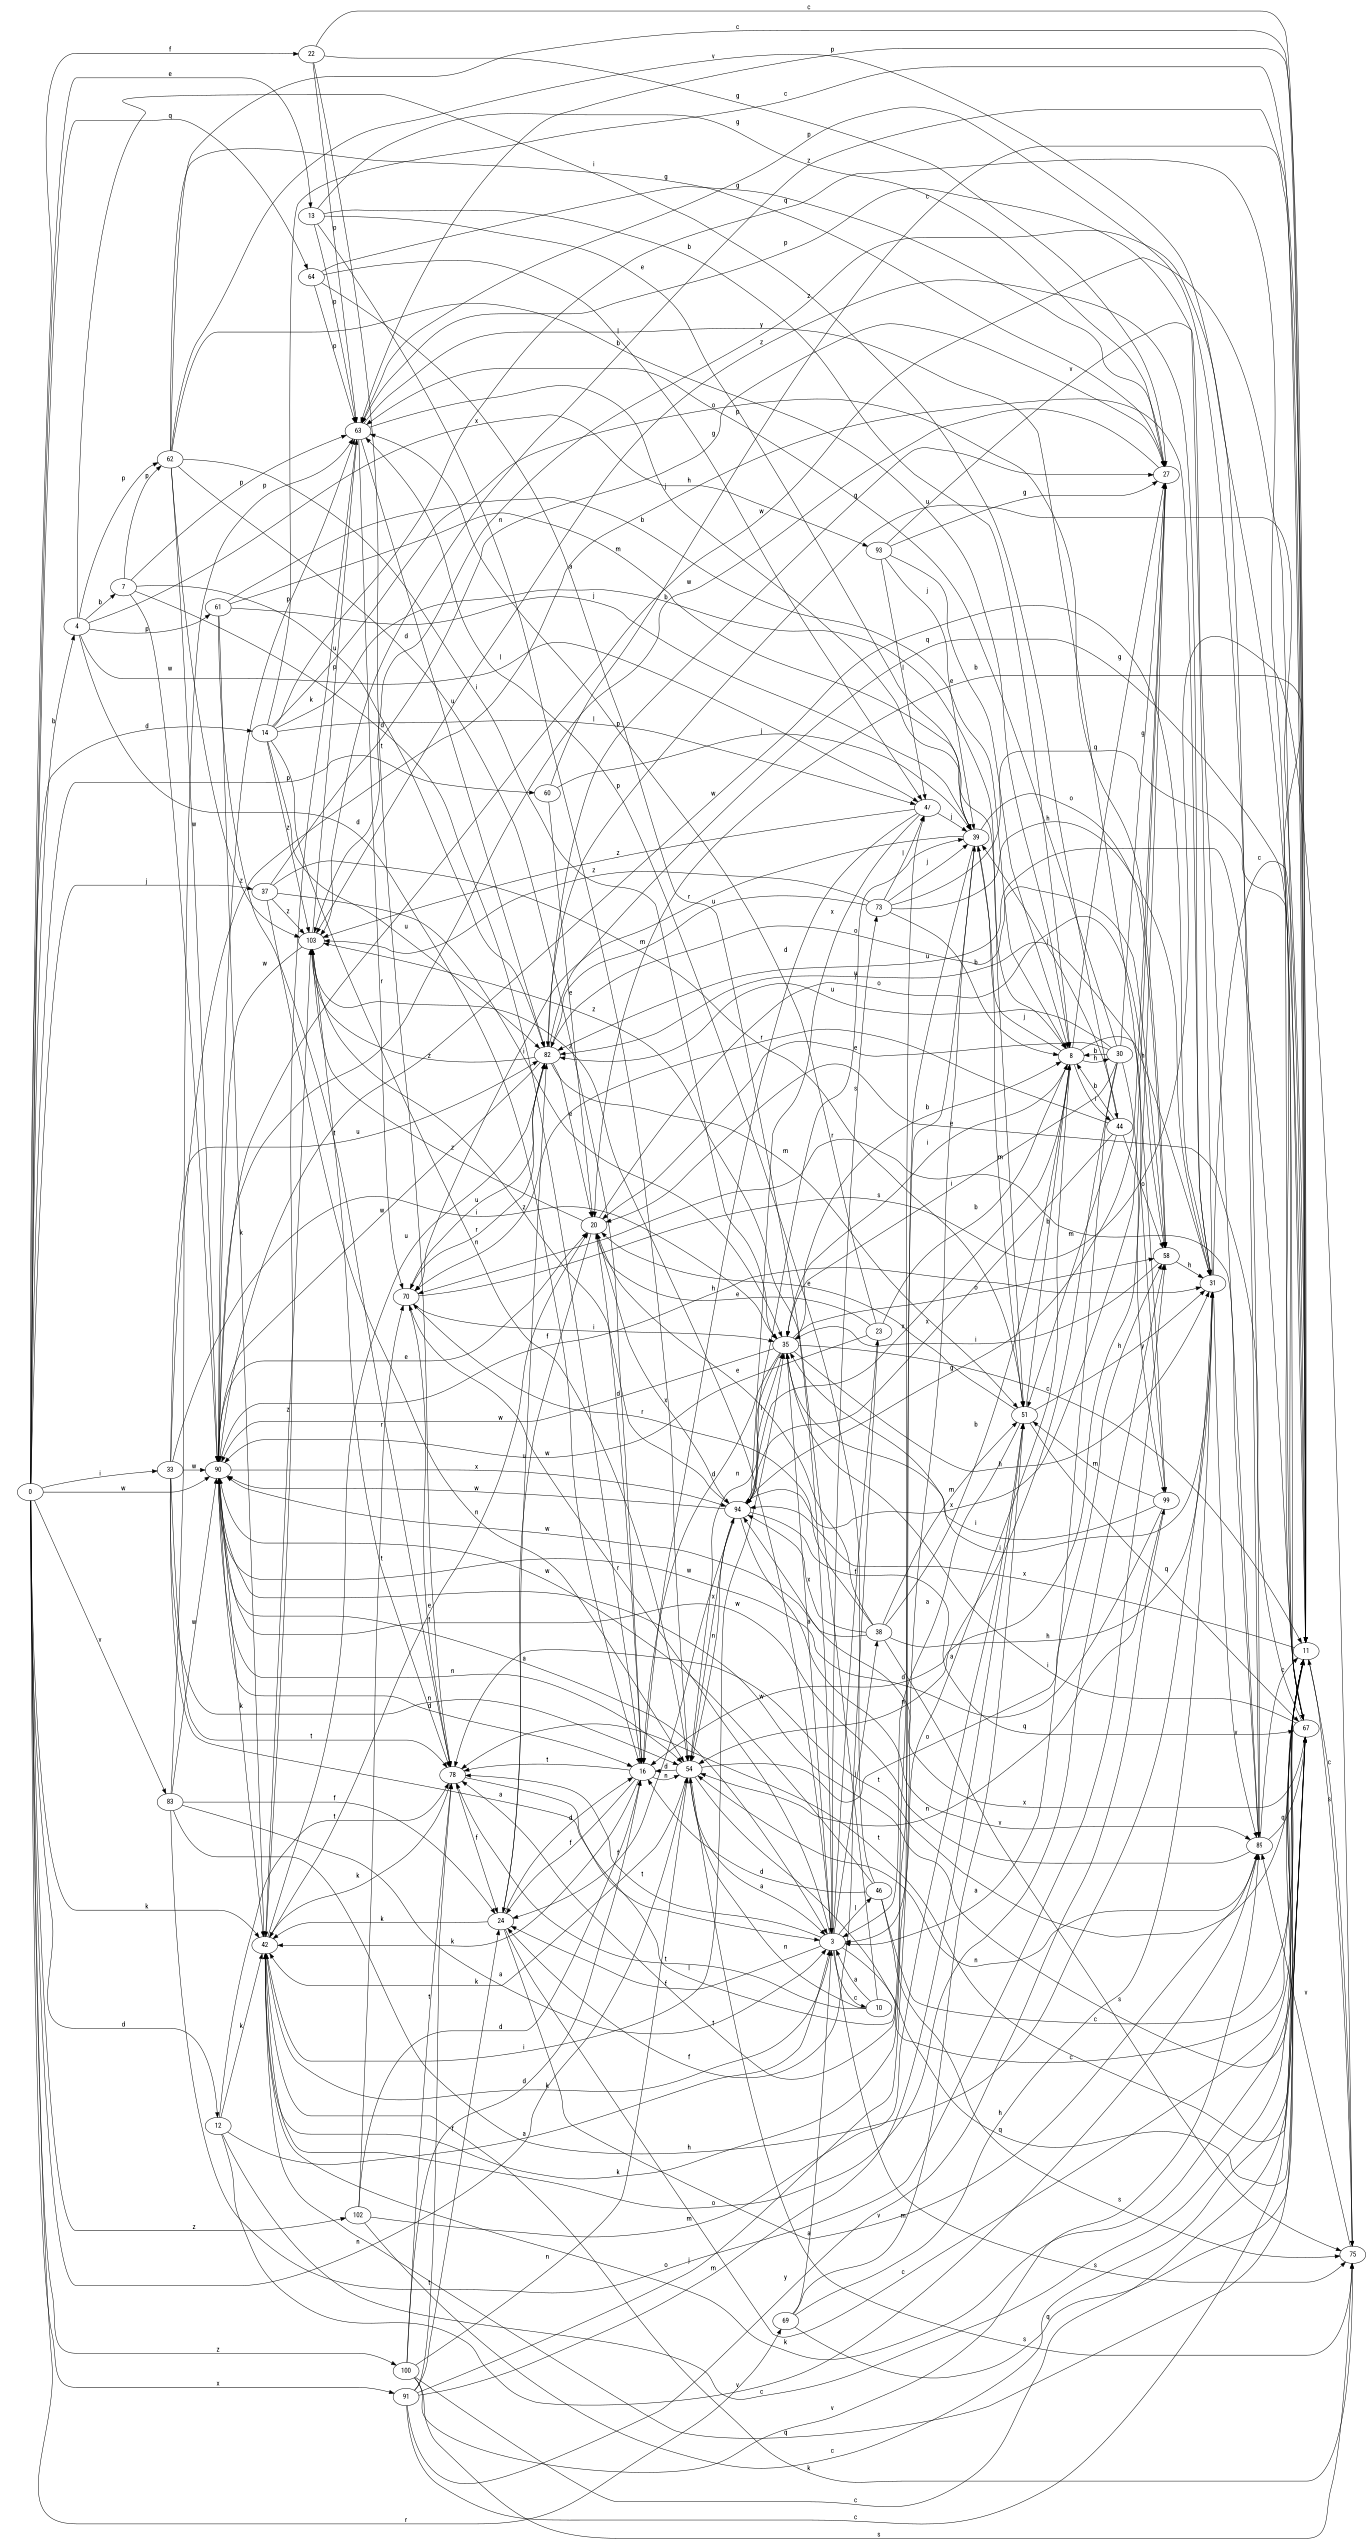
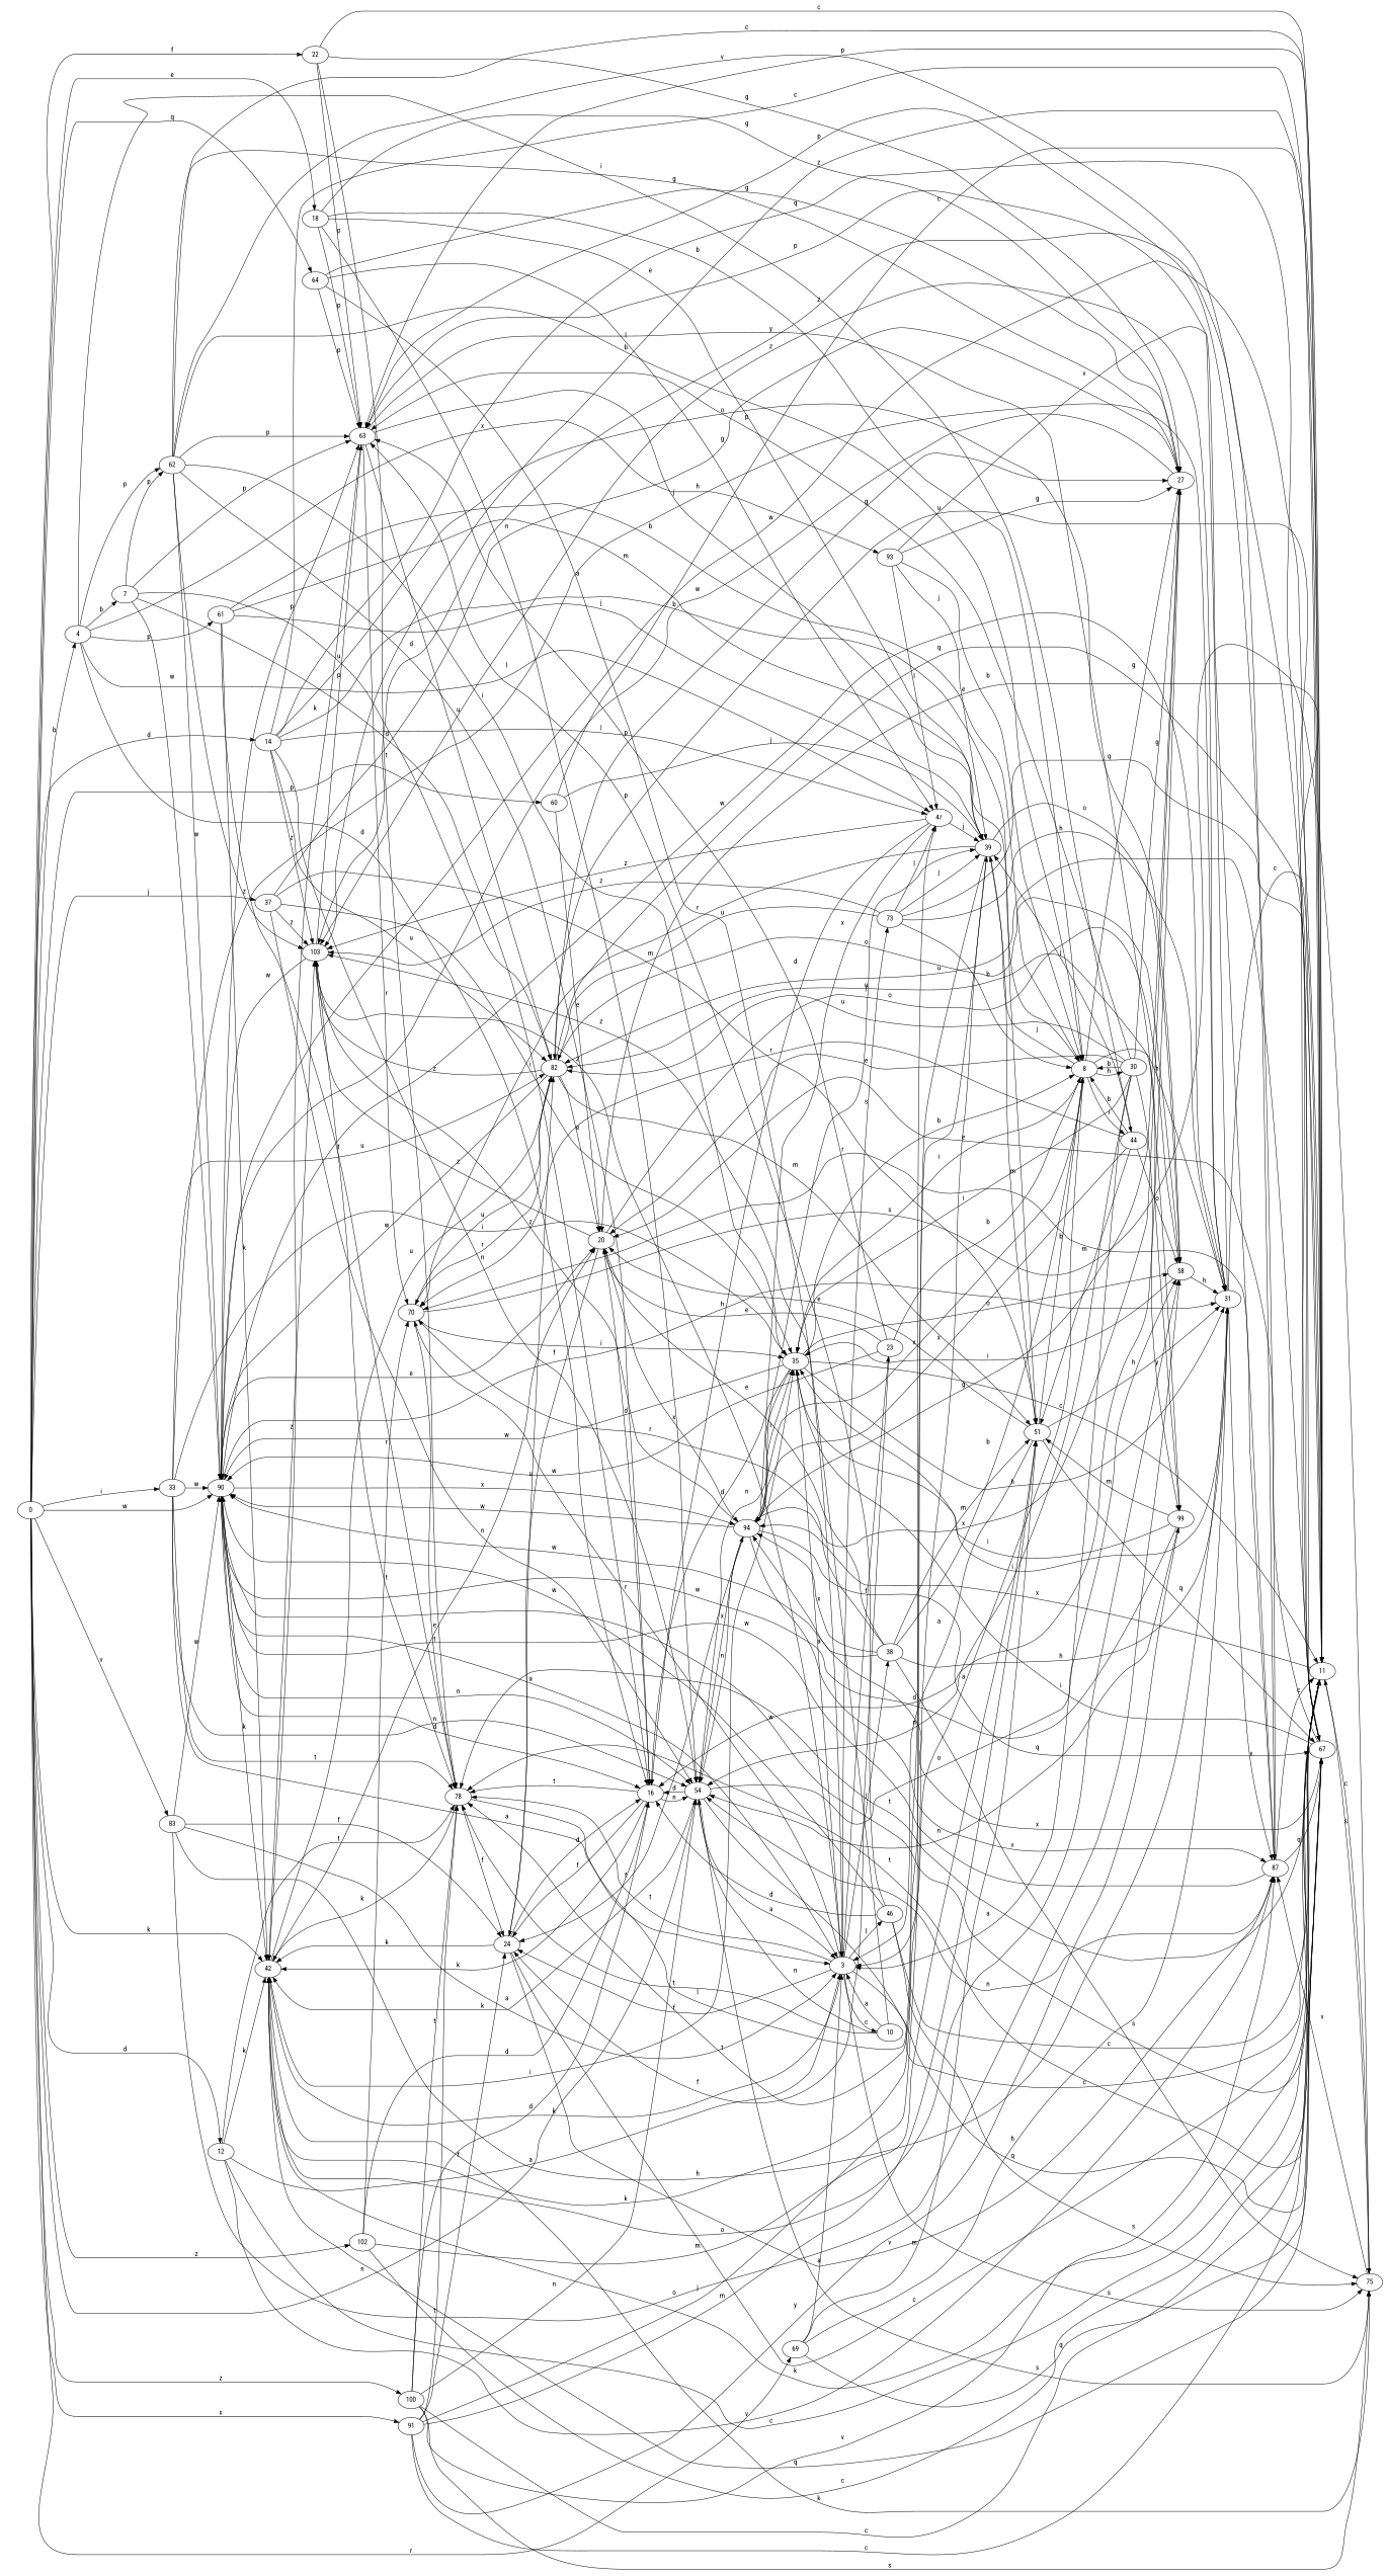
  strict digraph {
    fontname="Roboto Condensed"
    rankdir=LR
    node [fontname="Roboto Condensed"]
    edge [fontname="Roboto Condensed"]
    0
    4
    12
    14
-   18 [label=13]
+   18
    22
    33
    37
    42
    54
    60
    64
    69
    83
    90
    91
    100
    102
    7
    16
    n21 [label=44]
    47
    61
    62
    93
    3
    11
    78
-   87 [label=89]
+   87
    103
    82
    8
    58
    67
    63
    27
    39
    31
    35
    51
    20
    75
    94
    24
    99
    70
    10
    23
    38
    46
    73
    30
    0 -> 4 [label=b]
    0 -> 12 [label=d]
    0 -> 14 [label=d]
    0 -> 18 [label=e]
    0 -> 22 [label=f]
    0 -> 33 [label=i]
    0 -> 37 [label=j]
    0 -> 42 [label=k]
    0 -> 54 [label=n]
    0 -> 60 [label=p]
    0 -> 64 [label=q]
    0 -> 69 [label=r]
    0 -> 83 [label=v]
    0 -> 90 [label=w]
    0 -> 91 [label=x]
    0 -> 100 [label=z]
    0 -> 102 [label=z]
    4 -> 7 [label=b]
    4 -> 16 [label=d]
    4 -> n21 [label=i]
    4 -> 47 [label=l]
    4 -> 61 [label=p]
    4 -> 62 [label=p]
    4 -> 93 [label=x]
    12 -> 42 [label=k]
    12 -> 3 [label=a]
    12 -> 11 [label=c]
    12 -> 78 [label=t]
    12 -> 87 [label=v]
    14 -> 54 [label=n]
    14 -> 47 [label=l]
    14 -> 11 [label=c]
    14 -> 103 [label=z]
    14 -> 82 [label=u]
    14 -> 8 [label=b]
    14 -> 58 [label=o]
    14 -> 67 [label=q]
    18 -> 54 [label=n]
    18 -> 8 [label=b]
    18 -> 63 [label=p]
    18 -> 27 [label=g]
    18 -> 39 [label=e]
    22 -> 11 [label=c]
    22 -> 78 [label=t]
    22 -> 63 [label=p]
    22 -> 27 [label=g]
    33 -> 54 [label=n]
    33 -> 90 [label=w]
    33 -> 3 [label=a]
    33 -> 78 [label=t]
    33 -> 82 [label=u]
    33 -> 31 [label=h]
    33 -> 35 [label=i]
    37 -> 54 [label=n]
    37 -> 103 [label=z]
    37 -> 27 [label=g]
    37 -> 35 [label=i]
    37 -> 51 [label=m]
    42 -> 103 [label=z]
    42 -> 82 [label=u]
    42 -> 58 [label=o]
    42 -> 67 [label=q]
    42 -> 35 [label=i]
    42 -> 20 [label=e]
    54 -> 42 [label=k]
    54 -> 16 [label=d]
    54 -> 3 [label=a]
    54 -> 58 [label=o]
    54 -> 67 [label=q]
    54 -> 75 [label=s]
    54 -> 94 [label=x]
    60 -> 11 [label=c]
    60 -> 39 [label=j]
    60 -> 20 [label=e]
    64 -> 47 [label=l]
    64 -> 3 [label=a]
    64 -> 63 [label=p]
    64 -> 27 [label=g]
    69 -> 3 [label=a]
    69 -> 67 [label=q]
    69 -> 31 [label=h]
    69 -> 51 [label=m]
    83 -> 90 [label=w]
    83 -> 3 [label=a]
    83 -> 58 [label=o]
    83 -> 31 [label=h]
    83 -> 24 [label=f]
    90 -> 42 [label=k]
    90 -> 54 [label=n]
    90 -> 16 [label=d]
    90 -> 3 [label=a]
    90 -> 63 [label=p]
    90 -> 31 [label=h]
    90 -> 20 [label=e]
    90 -> 94 [label=x]
    91 -> 11 [label=c]
    91 -> 78 [label=t]
    91 -> 39 [label=j]
    91 -> 51 [label=m]
    91 -> 24 [label=f]
    91 -> 99 [label=y]
    100 -> 54 [label=n]
    100 -> 16 [label=d]
    100 -> 11 [label=c]
    100 -> 78 [label=t]
    100 -> 87 [label=v]
    100 -> 75 [label=s]
    102 -> 16 [label=d]
    102 -> 11 [label=c]
    102 -> 51 [label=m]
    102 -> 70 [label=r]
    7 -> 90 [label=w]
    7 -> 16 [label=d]
    7 -> 62 [label=p]
    7 -> 82 [label=u]
    7 -> 63 [label=p]
    16 -> 42 [label=k]
    16 -> 54 [label=n]
    16 -> 78 [label=t]
    16 -> 24 [label=f]
    n21 -> 8 [label=b]
    n21 -> 58 [label=o]
    n21 -> 39 [label=j]
    n21 -> 51 [label=m]
    n21 -> 94 [label=x]
    n21 -> 70 [label=r]
    47 -> 16 [label=d]
    47 -> 103 [label=z]
    47 -> 39 [label=j]
    47 -> 94 [label=x]
    61 -> 42 [label=k]
    61 -> 78 [label=t]
    61 -> 8 [label=b]
    61 -> 39 [label=j]
    61 -> 51 [label=m]
    62 -> 90 [label=w]
    62 -> 16 [label=d]
    62 -> 11 [label=c]
    62 -> 87 [label=v]
    62 -> 103 [label=z]
    62 -> 8 [label=b]
-   83 -> 63 [label=p]
+   62 -> 63 [label=p]
    62 -> 27 [label=g]
    62 -> 35 [label=i]
    93 -> 47 [label=l]
    93 -> 87 [label=v]
    93 -> 8 [label=b]
    93 -> 27 [label=g]
    93 -> 39 [label=j]
    3 -> 42 [label=k]
    3 -> 11 [label=c]
    3 -> 78 [label=t]
    3 -> 103 [label=z]
    3 -> 75 [label=s]
    3 -> 24 [label=f]
    3 -> 70 [label=r]
    3 -> 10 [label=c]
    3 -> 23 [label=f]
    3 -> 38 [label=j]
    3 -> 46 [label=l]
    3 -> 73 [label=s]
    11 -> 42 [label=k]
    11 -> 90 [label=w]
    11 -> 78 [label=t]
    11 -> 103 [label=z]
    11 -> 82 [label=u]
    11 -> 63 [label=p]
    11 -> 20 [label=e]
    11 -> 75 [label=s]
    11 -> 94 [label=x]
    78 -> 42 [label=k]
    78 -> 47 [label=l]
    78 -> 24 [label=f]
    87 -> 54 [label=n]
    87 -> 90 [label=w]
    87 -> 11 [label=c]
    87 -> 67 [label=q]
    87 -> 63 [label=p]
    87 -> 70 [label=r]
    103 -> 90 [label=w]
    103 -> 78 [label=t]
    103 -> 63 [label=p]
    82 -> 90 [label=w]
    82 -> 103 [label=z]
    82 -> 58 [label=o]
    82 -> 67 [label=q]
    82 -> 27 [label=g]
    82 -> 51 [label=m]
    82 -> 20 [label=e]
    82 -> 70 [label=r]
    8 -> n21 [label=i]
    8 -> 3 [label=a]
    8 -> 27 [label=g]
    8 -> 39 [label=j]
    8 -> 31 [label=h]
    8 -> 35 [label=i]
    8 -> 94 [label=x]
    8 -> 30 [label=h]
    58 -> 31 [label=h]
    58 -> 35 [label=i]
    67 -> 90 [label=w]
    67 -> 78 [label=t]
    67 -> 103 [label=z]
    67 -> 82 [label=u]
    67 -> 35 [label=i]
    67 -> 20 [label=e]
    67 -> 94 [label=x]
    63 -> 42 [label=k]
    63 -> 82 [label=u]
    63 -> 39 [label=j]
    63 -> 99 [label=y]
    63 -> 70 [label=r]
    27 -> 90 [label=w]
    27 -> 16 [label=d]
    27 -> 94 [label=x]
    39 -> 42 [label=k]
    39 -> 78 [label=t]
    39 -> 58 [label=o]
    39 -> 51 [label=m]
    39 -> 70 [label=r]
    31 -> 90 [label=w]
    31 -> 11 [label=c]
    31 -> 87 [label=v]
    31 -> 103 [label=z]
    31 -> 63 [label=p]
    31 -> 35 [label=i]
    35 -> 54 [label=n]
    35 -> 90 [label=w]
    35 -> 16 [label=d]
    35 -> 3 [label=a]
    35 -> 11 [label=c]
    35 -> 8 [label=b]
    35 -> 58 [label=o]
    35 -> 31 [label=h]
    51 -> 3 [label=a]
    51 -> 8 [label=b]
    51 -> 67 [label=q]
    51 -> 31 [label=h]
    51 -> 20 [label=e]
    20 -> 16 [label=d]
    20 -> 103 [label=z]
    20 -> 58 [label=o]
    20 -> 94 [label=x]
    20 -> 24 [label=f]
    75 -> 42 [label=k]
    75 -> 11 [label=c]
    75 -> 87 [label=v]
    94 -> 54 [label=n]
    94 -> 90 [label=w]
    94 -> 87 [label=v]
    94 -> 103 [label=z]
    94 -> 67 [label=q]
    94 -> 27 [label=g]
    94 -> 39 [label=j]
    94 -> 35 [label=i]
    94 -> 24 [label=f]
    24 -> 42 [label=k]
    24 -> 16 [label=d]
    24 -> 11 [label=c]
    24 -> 87 [label=v]
    24 -> 82 [label=u]
    99 -> 54 [label=n]
    99 -> 90 [label=w]
    99 -> 82 [label=u]
    99 -> 35 [label=i]
    99 -> 51 [label=m]
    70 -> 78 [label=t]
    70 -> 82 [label=u]
    70 -> 35 [label=i]
    70 -> 75 [label=s]
    10 -> 54 [label=n]
    10 -> 3 [label=a]
    10 -> 78 [label=t]
    10 -> 103 [label=z]
    23 -> 90 [label=w]
    23 -> 8 [label=b]
    23 -> 63 [label=p]
    23 -> 20 [label=e]
    23 -> 24 [label=f]
    38 -> 90 [label=w]
    38 -> 8 [label=b]
    38 -> 31 [label=h]
    38 -> 51 [label=m]
    38 -> 20 [label=e]
    38 -> 75 [label=s]
    38 -> 94 [label=x]
    38 -> 70 [label=r]
    46 -> 90 [label=w]
    46 -> 16 [label=d]
    46 -> 11 [label=c]
    46 -> 63 [label=p]
    46 -> 75 [label=s]
    73 -> 47 [label=l]
    73 -> 103 [label=z]
    73 -> 82 [label=u]
    73 -> 8 [label=b]
    73 -> 67 [label=q]
    73 -> 39 [label=j]
    73 -> 31 [label=h]
    30 -> 54 [label=n]
    30 -> 3 [label=a]
    30 -> 82 [label=u]
    30 -> 8 [label=b]
    30 -> 63 [label=p]
    30 -> 27 [label=g]
    30 -> 35 [label=i]
    30 -> 20 [label=e]
    30 -> 99 [label=y]
  }
